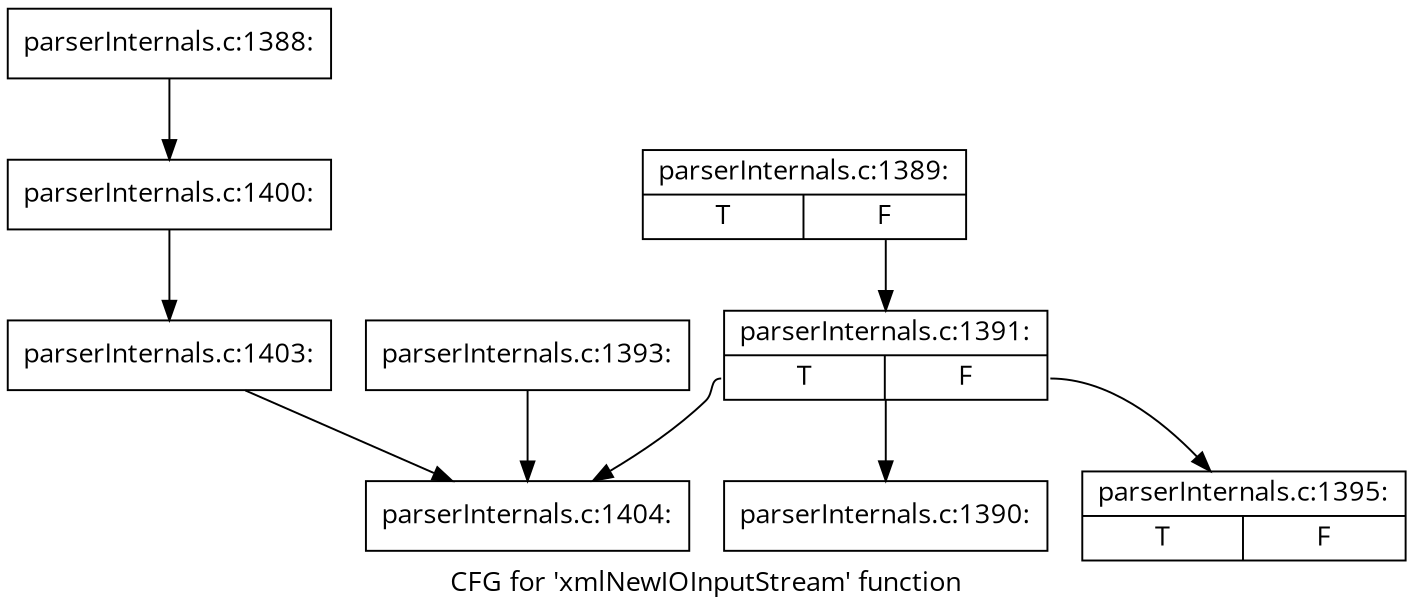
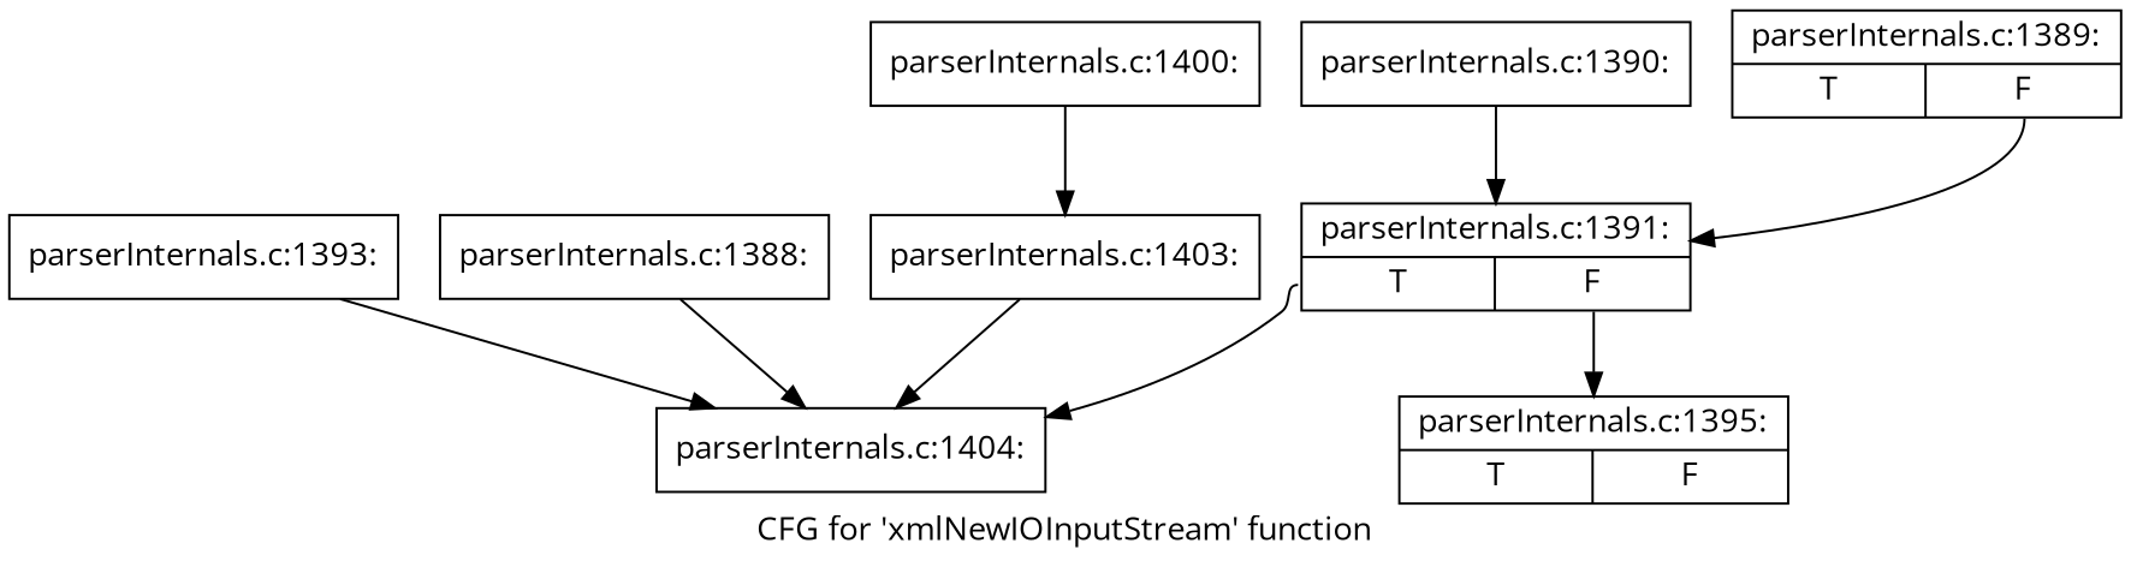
  digraph {
    fontname="Open Sans"
    label="CFG for 'xmlNewIOInputStream' function"
    node [fontname="Open Sans" shape=record]
    edge [fontname="Open Sans"]
    n1 [label="{parserInternals.c:1388:}"]
    n2 [label="{parserInternals.c:1404:}"]
    n3 [label="{parserInternals.c:1389:|{<s0>T|<s1>F}}"]
    n4 [label="{parserInternals.c:1391:|{<s0>T|<s1>F}}"]
    n5 [label="{parserInternals.c:1390:}"]
    n6 [label="{parserInternals.c:1395:|{<s0>T|<s1>F}}"]
    n7 [label="{parserInternals.c:1393:}"]
    n8 [label="{parserInternals.c:1400:}"]
    n9 [label="{parserInternals.c:1403:}"]
-   n1 -> n8
+   n1 -> n2
    n3 -> n4 [tailport=s1]
    n4 -> n2 [tailport=s0]
    n4 -> n6 [tailport=s1]
-   n4 -> n5
+   n5 -> n4
    n7 -> n2
    n8 -> n9
    n9 -> n2
  }
